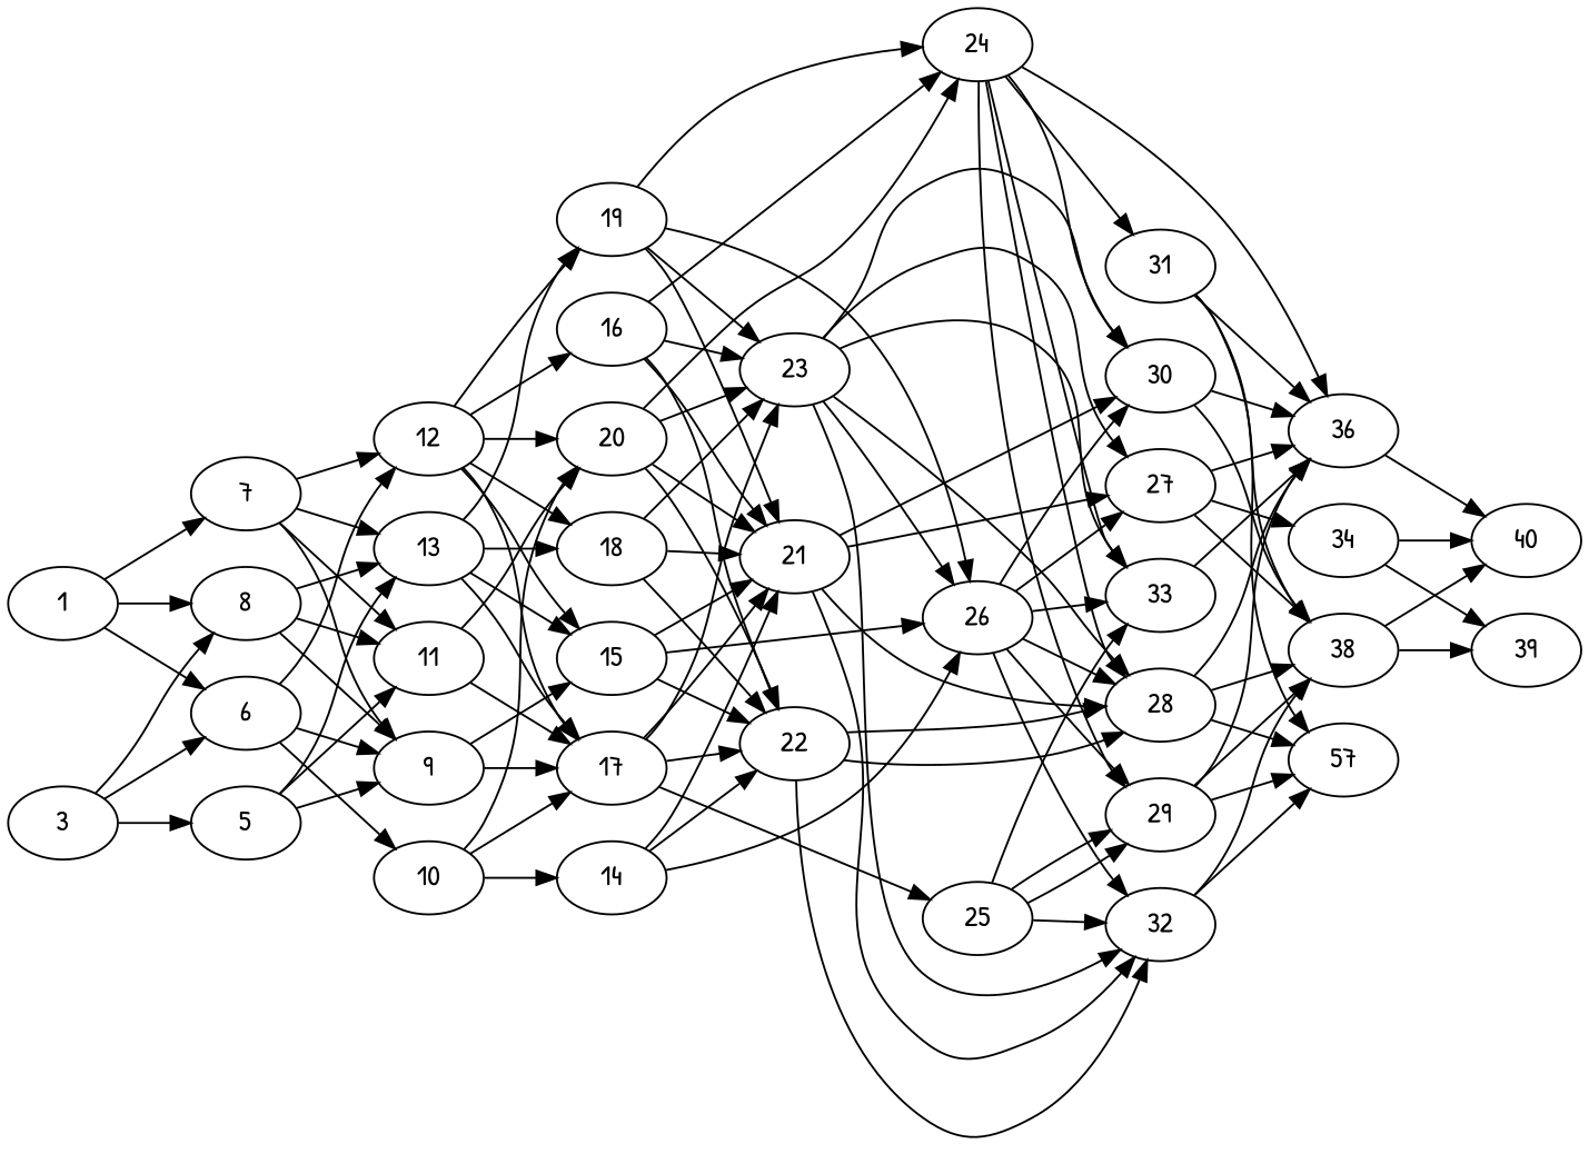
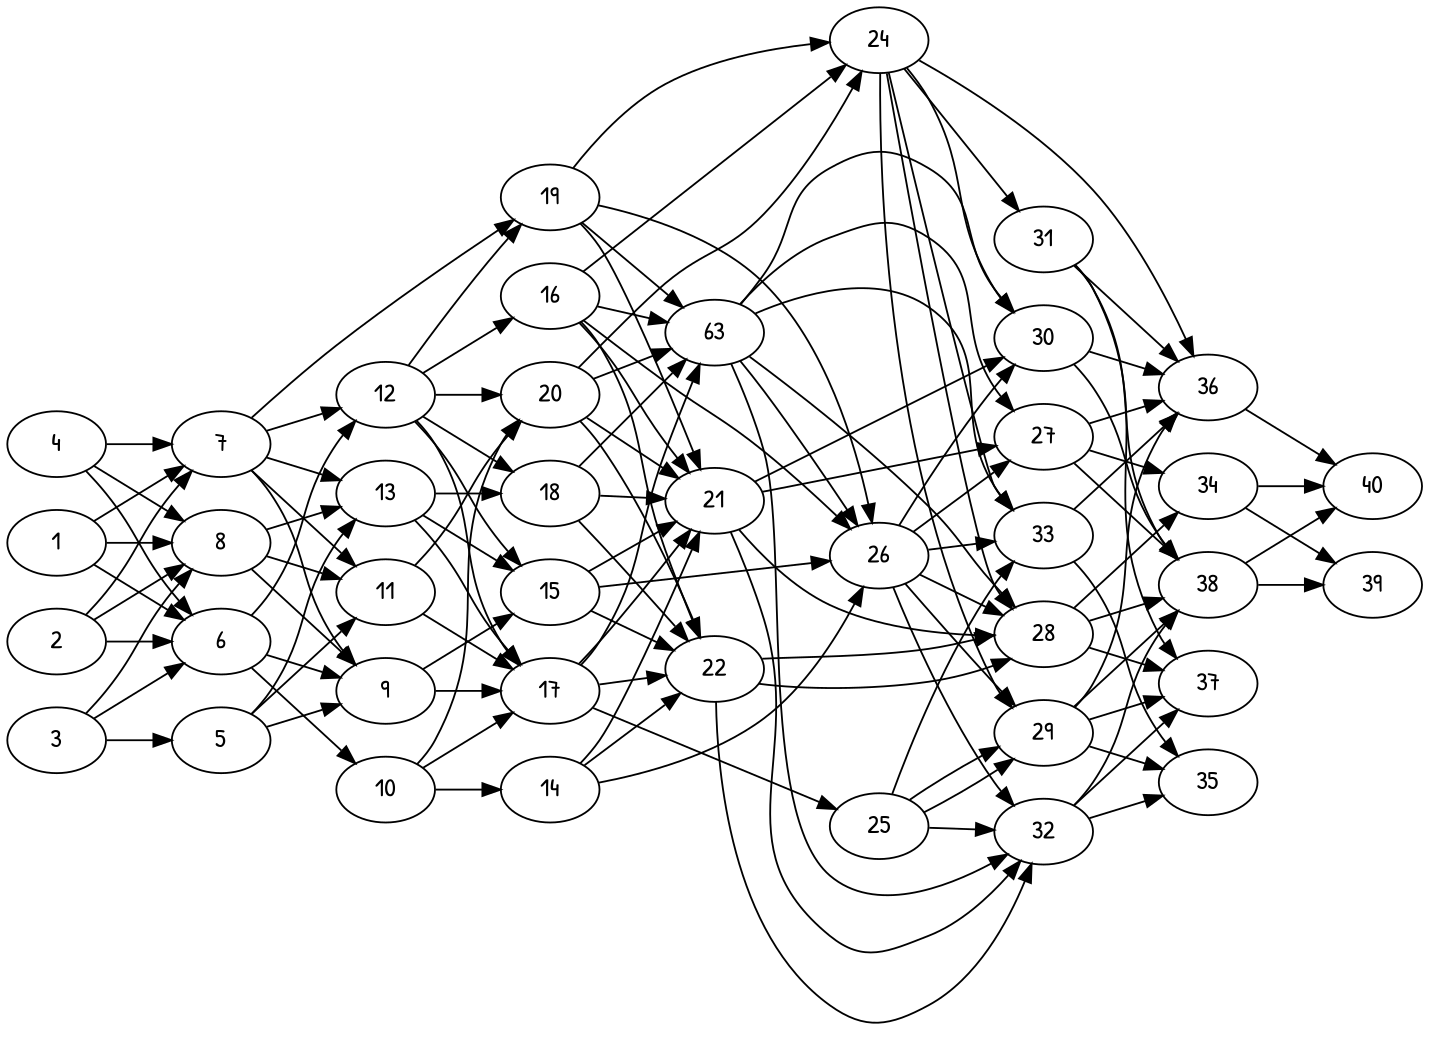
  digraph {
    fontname="Patrick Hand"
    rankdir=LR
    node [alpha=0.01 fontname="Patrick Hand"]
    edge [fontname="Patrick Hand"]
    1 [alpha=0.03 expect_size=36774912]
    6 [alpha=0.02 expect_size=22449152]
    7 [alpha=0.15 expect_size=46495744]
    8 [alpha=0.16 expect_size=14949376]
    9 [alpha=0.14 expect_size=17466368]
    10 [alpha=0.02 expect_size=46723072]
    12 [alpha=0.20 expect_size=5535744]
    11 [expect_size=46755840]
    13 [alpha=0.04 expect_size=43829248]
    15 [alpha=0.14 expect_size=38118400]
    17 [alpha=0.07 expect_size=38677504]
    20 [alpha=0.16 expect_size=49591296]
    14 [alpha=0.04 expect_size=22915072]
    18 [expect_size=26152960]
    19 [alpha=0.00 expect_size=16669696]
    16 [expect_size=33424384]
+   2 [alpha=0.16 expect_size=20556800]
    3 [alpha=0.11 expect_size=30166016]
    5 [alpha=0.18 expect_size=14311424]
+   4 [alpha=0.06 expect_size=21598208]
    21 [alpha=0.04 expect_size=7987200]
    22 [alpha=0.20 expect_size=9837568]
    26 [alpha=0.19 expect_size=16497664]
-   23 [alpha=0.06 expect_size=8837120]
+   23 [alpha=0.06 expect_size=8837120 label=63]
    25 [alpha=0.15 expect_size=29584384]
    24 [alpha=0.18 expect_size=19432448]
    27 [expect_size=19470336]
    28 [alpha=0.06 expect_size=35557376]
    30 [alpha=0.05 expect_size=37495808]
    32 [alpha=0.17 expect_size=37735424]
    33 [alpha=0.19 expect_size=37228544]
    29 [alpha=0.17 expect_size=37089280]
    31 [alpha=0.11 expect_size=27200512]
    36 [alpha=0.09 expect_size=35584000]
    34 [alpha=0.09 expect_size=50604032]
    38 [alpha=0.18 expect_size=34740224]
-   37 [alpha=0.19 expect_size=33463296 label=57]
+   37 [alpha=0.19 expect_size=33463296]
+   35 [alpha=0.13 expect_size=47033344]
    39 [expect_size=49120256]
    40 [alpha=0.04 expect_size=41641984]
    1 -> 6
    1 -> 7
    1 -> 8
    6 -> 9
    6 -> 10
    6 -> 12
    7 -> 9
    7 -> 12
    7 -> 11
    7 -> 13
    8 -> 9
    8 -> 11
    8 -> 13
    9 -> 15
    9 -> 17
    10 -> 17
    10 -> 20
    10 -> 14
    12 -> 15
    12 -> 17
    12 -> 20
    12 -> 18
    12 -> 19
    12 -> 16
    11 -> 17
    11 -> 20
    13 -> 15
    13 -> 17
    13 -> 18
-   13 -> 19
+   7 -> 19
    15 -> 21
    15 -> 22
    15 -> 26
    17 -> 21
    17 -> 22
    17 -> 23
    17 -> 25
    20 -> 21
    20 -> 22
    20 -> 23
    20 -> 24
    14 -> 21
    14 -> 22
    14 -> 26
    18 -> 21
    18 -> 22
    18 -> 23
    19 -> 21
    19 -> 26
    19 -> 23
    19 -> 24
    16 -> 21
    16 -> 22
+   16 -> 26
    16 -> 23
    16 -> 24
+   2 -> 6
+   2 -> 7
+   2 -> 8
    3 -> 6
    3 -> 8
    3 -> 5
    5 -> 9
    5 -> 11
    5 -> 13
+   4 -> 6
+   4 -> 7
+   4 -> 8
    21 -> 27
    21 -> 28
    21 -> 30
    21 -> 32
    22 -> 28
    22 -> 28
    22 -> 32
    26 -> 27
    26 -> 28
    26 -> 30
    26 -> 32
    26 -> 33
    26 -> 29
    23 -> 26
    23 -> 27
    23 -> 28
    23 -> 30
    23 -> 32
    23 -> 33
    25 -> 32
    25 -> 33
    25 -> 29
    25 -> 29
    24 -> 28
    24 -> 30
    24 -> 33
    24 -> 29
    24 -> 31
    24 -> 36
    27 -> 36
    27 -> 34
    27 -> 38
-   28 -> 36
+   28 -> 34
    28 -> 38
    28 -> 37
    30 -> 36
    30 -> 38
    32 -> 38
    32 -> 37
+   32 -> 35
    33 -> 36
+   33 -> 35
    29 -> 36
    29 -> 38
    29 -> 37
+   29 -> 35
    31 -> 36
    31 -> 38
    31 -> 37
    36 -> 40
    34 -> 39
    34 -> 40
    38 -> 39
    38 -> 40
  }
